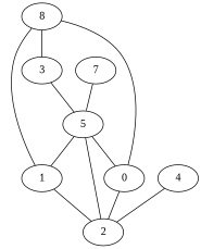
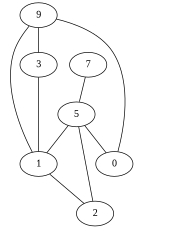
  graph {
    fontname="Liberation Serif"
    node [fontname="Liberation Serif"]
    edge [fontname="Liberation Serif"]
    n1 [label=0]
    n2 [label=2]
    n3 [label=1]
    n4 [label=3]
-   n5 [label=4]
    n6 [label=5]
    n7 [label=7]
-   n8 [label=8]
-   n1 -- n2
+   n8 [label=9]
    n3 -- n2
-   n4 -- n6
-   n5 -- n2
+   n4 -- n3
    n6 -- n1
    n6 -- n2
    n6 -- n3
    n7 -- n6
    n8 -- n1
    n8 -- n3
    n8 -- n4
  }
